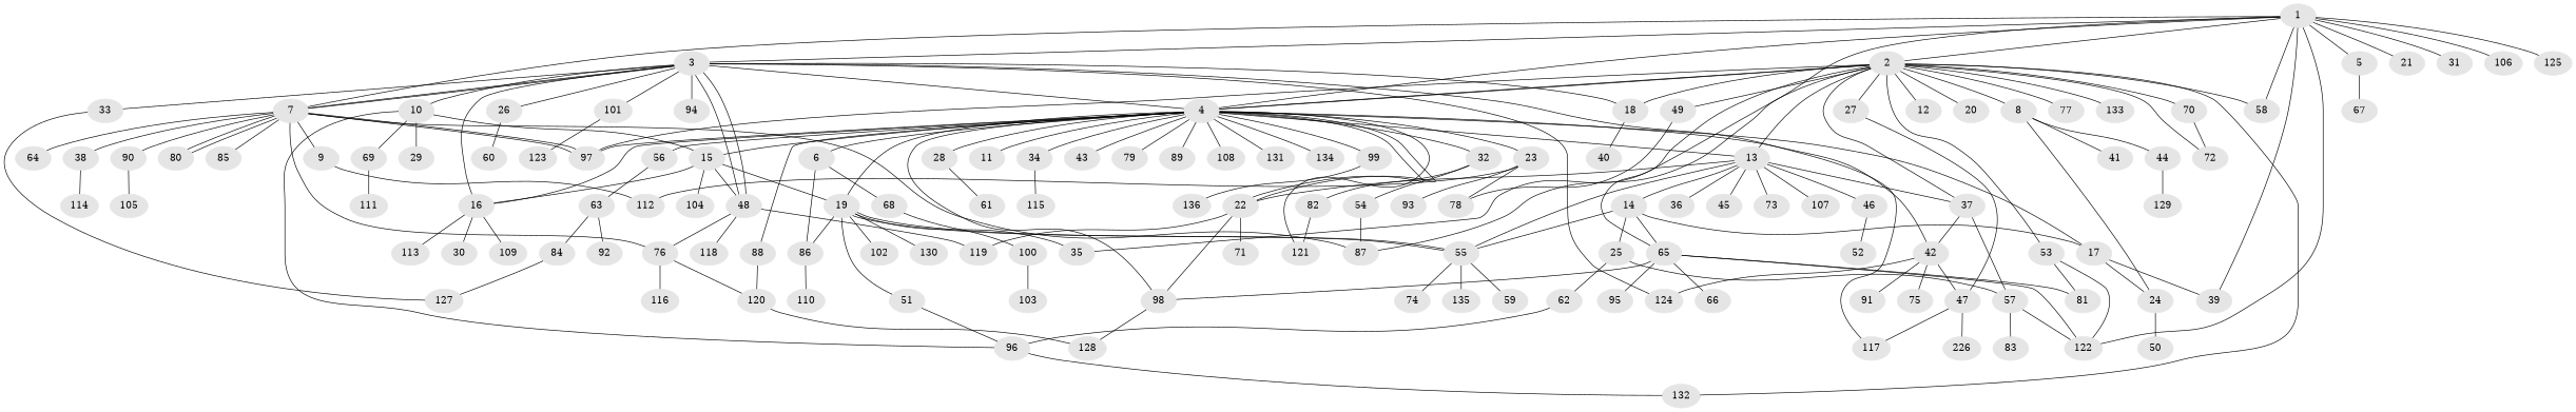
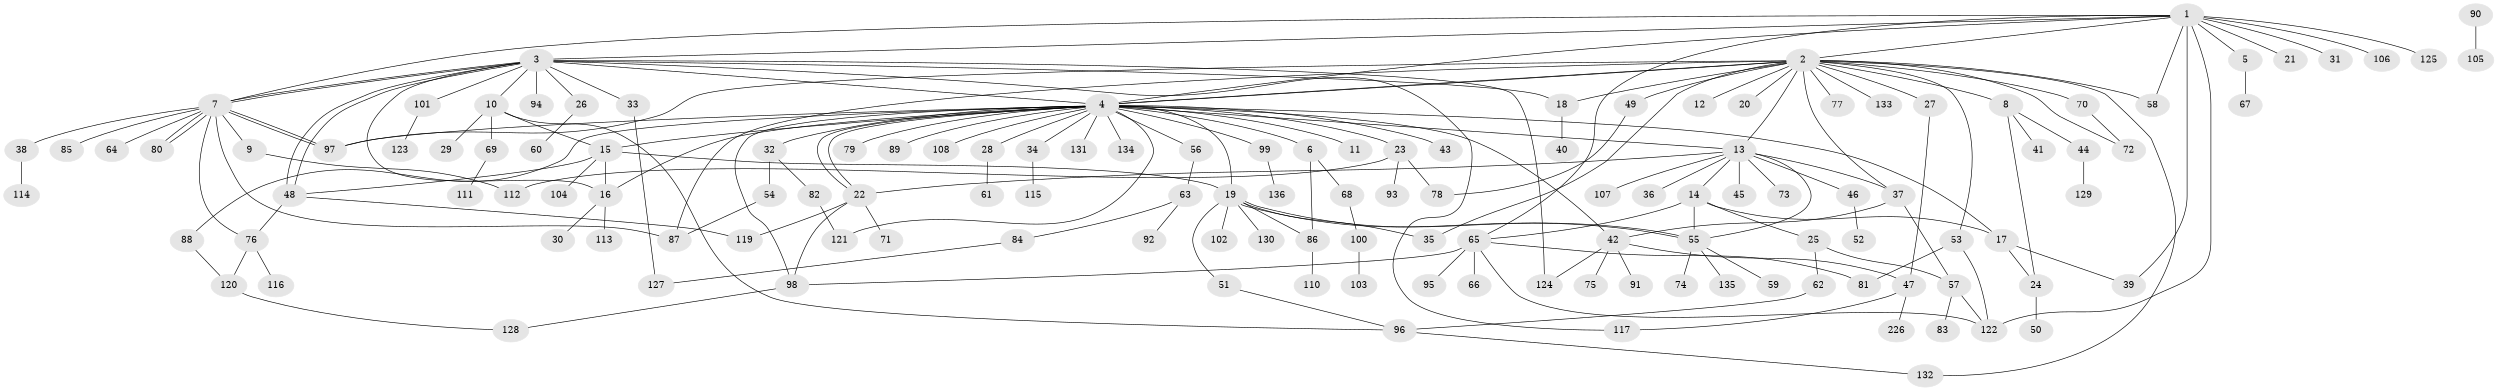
  graph {
    node [color=gray90 style=filled]
    1
    2
    3
    4
    5
    7
    21
    31
    39
    58
    65
    106
    122
    125
    8
    12
    13
    18
    20
    27
    35
    37
    49
    53
    70
    72
    77
    87
    97
    132
    133
    10
    16
    26
    33
    48
    94
    101
    117
    124
    6
    11
    15
    17
    19
    22
    23
    28
    32
    34
    42
    43
    56
    79
    88
    89
    98
    99
    108
    121
    131
    134
    67
    9
    38
    64
    76
    80
    85
    90
    81
    66
    95
    24
    41
    44
    14
    36
    45
    46
    55
    73
    107
    40
    47
    57
    78
    29
    69
    96
    30
-   109
    113
    60
    127
    119
-   118
    123
    68
    86
    104
    51
    102
    130
    71
    112
    93
    61
    54
    82
    115
    75
    91
    63
    120
    128
    136
    100
    110
    114
    116
    105
    50
    129
    111
    25
    52
    59
    74
    135
    62
    83
    n133 [label=226]
    84
    92
    103
    1 -- 2
    1 -- 3
    1 -- 4
    1 -- 5
    1 -- 7
    1 -- 21
    1 -- 31
    1 -- 39
    1 -- 58
    1 -- 65
    1 -- 106
    1 -- 122
    1 -- 125
    2 -- 4
    2 -- 4
    2 -- 58
    2 -- 8
    2 -- 12
    2 -- 13
    2 -- 18
    2 -- 20
    2 -- 27
    2 -- 35
    2 -- 37
    2 -- 49
    2 -- 53
    2 -- 70
    2 -- 72
    2 -- 77
    2 -- 87
    2 -- 97
    2 -- 132
    2 -- 133
    3 -- 4
    3 -- 7
    3 -- 7
    3 -- 18
    3 -- 10
    3 -- 16
    3 -- 26
    3 -- 33
    3 -- 48
    3 -- 48
    3 -- 94
    3 -- 101
    3 -- 117
    3 -- 124
    4 -- 13
    4 -- 97
    4 -- 16
    4 -- 6
    4 -- 11
    4 -- 15
    4 -- 17
    4 -- 19
    4 -- 22
    4 -- 22
    4 -- 23
    4 -- 28
    4 -- 32
    4 -- 34
    4 -- 42
    4 -- 43
    4 -- 56
    4 -- 79
    4 -- 88
    4 -- 89
    4 -- 98
    4 -- 99
    4 -- 108
    4 -- 121
    4 -- 131
    4 -- 134
    5 -- 67
    7 -- 87
    7 -- 97
    7 -- 97
    7 -- 9
    7 -- 38
    7 -- 64
    7 -- 76
    7 -- 80
    7 -- 80
    7 -- 85
-   7 -- 90
    65 -- 122
    65 -- 98
    65 -- 81
    65 -- 66
    65 -- 95
    8 -- 24
    8 -- 41
    8 -- 44
    13 -- 37
    13 -- 22
    13 -- 14
    13 -- 36
    13 -- 45
    13 -- 46
    13 -- 55
    13 -- 73
    13 -- 107
    18 -- 40
    27 -- 47
    37 -- 42
    37 -- 57
    49 -- 78
    53 -- 122
    53 -- 81
    70 -- 72
    10 -- 15
    10 -- 29
    10 -- 69
    10 -- 96
    16 -- 30
-   16 -- 109
    16 -- 113
    26 -- 60
    33 -- 127
    48 -- 76
    48 -- 119
-   48 -- 118
    101 -- 123
    6 -- 68
    6 -- 86
    15 -- 16
    15 -- 48
    15 -- 19
    15 -- 104
    17 -- 39
    17 -- 24
    19 -- 35
    19 -- 55
    19 -- 55
    19 -- 86
    19 -- 51
    19 -- 102
    19 -- 130
    22 -- 98
    22 -- 119
    22 -- 71
    23 -- 78
    23 -- 112
    23 -- 93
    28 -- 61
    32 -- 54
    32 -- 82
    34 -- 115
    42 -- 124
    42 -- 47
    42 -- 75
    42 -- 91
    56 -- 63
    88 -- 120
    98 -- 128
    99 -- 136
    9 -- 112
    38 -- 114
    76 -- 120
    76 -- 116
    90 -- 105
    24 -- 50
    44 -- 129
    14 -- 65
    14 -- 17
    14 -- 55
    14 -- 25
    46 -- 52
    55 -- 59
    55 -- 74
    55 -- 135
    47 -- 117
    47 -- n133
    57 -- 122
    57 -- 83
    69 -- 111
    96 -- 132
    68 -- 100
    86 -- 110
    51 -- 96
    54 -- 87
    82 -- 121
    63 -- 84
    63 -- 92
    120 -- 128
    100 -- 103
    25 -- 57
    25 -- 62
    62 -- 96
    84 -- 127
  }
